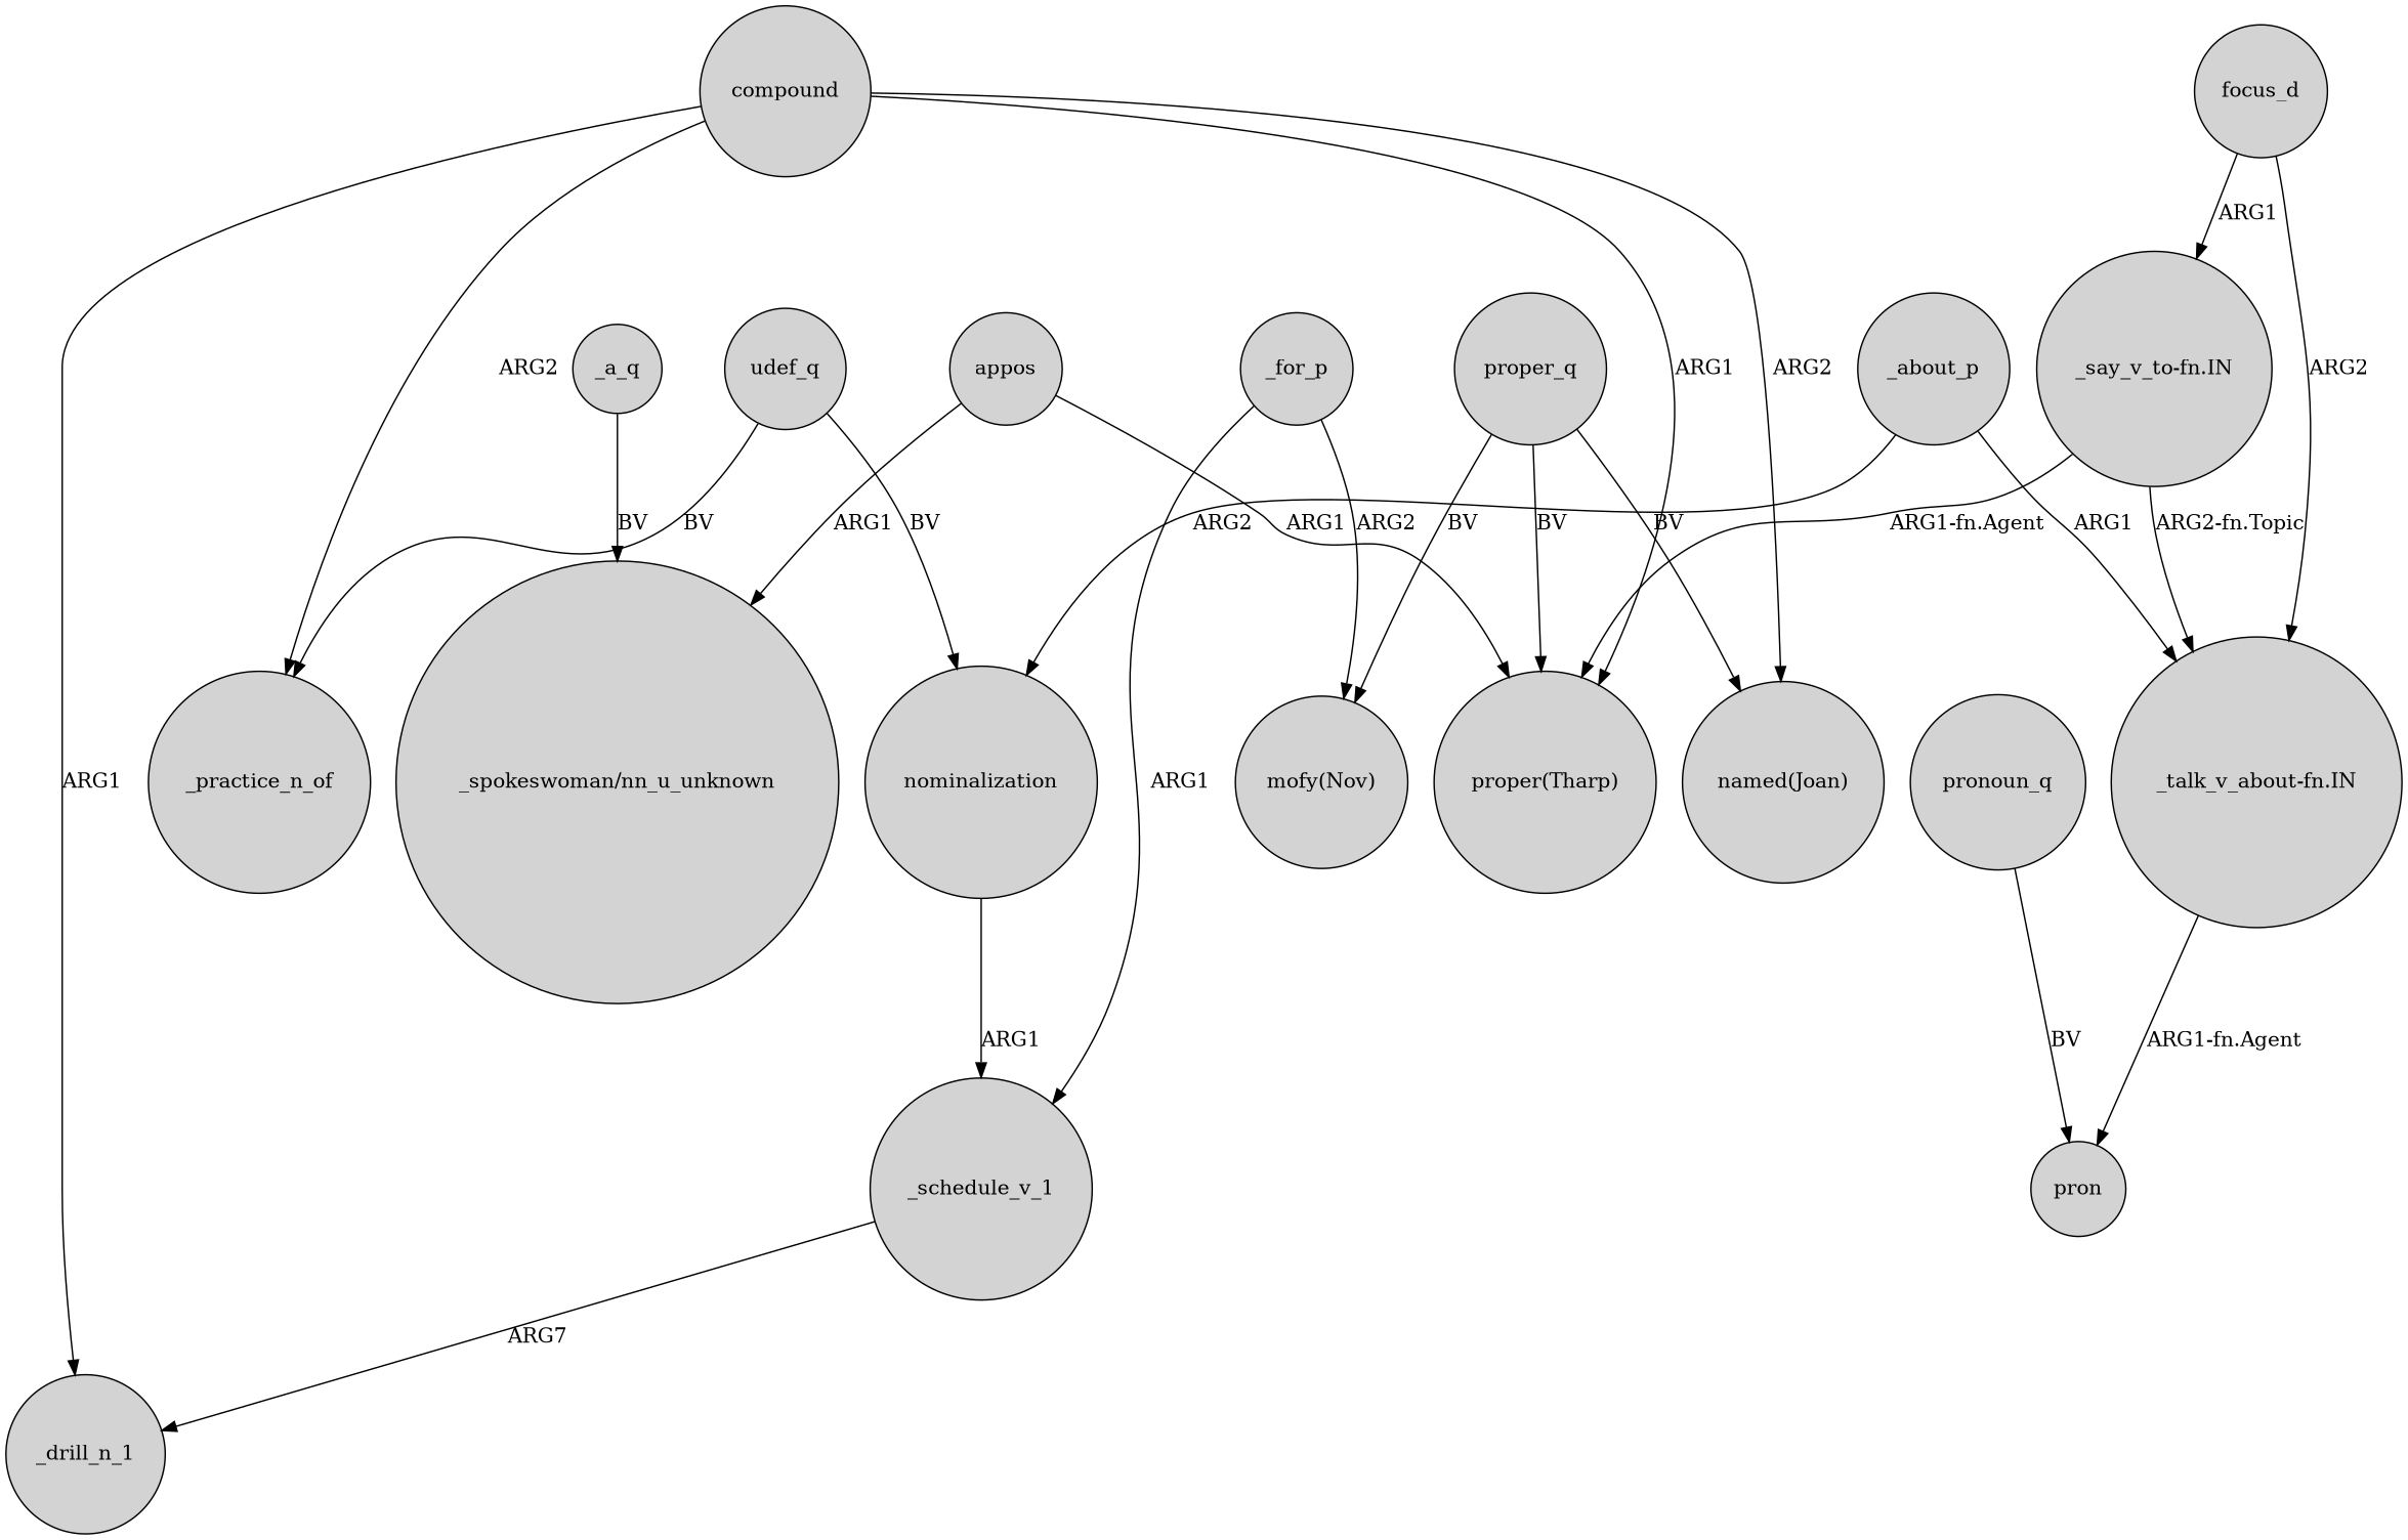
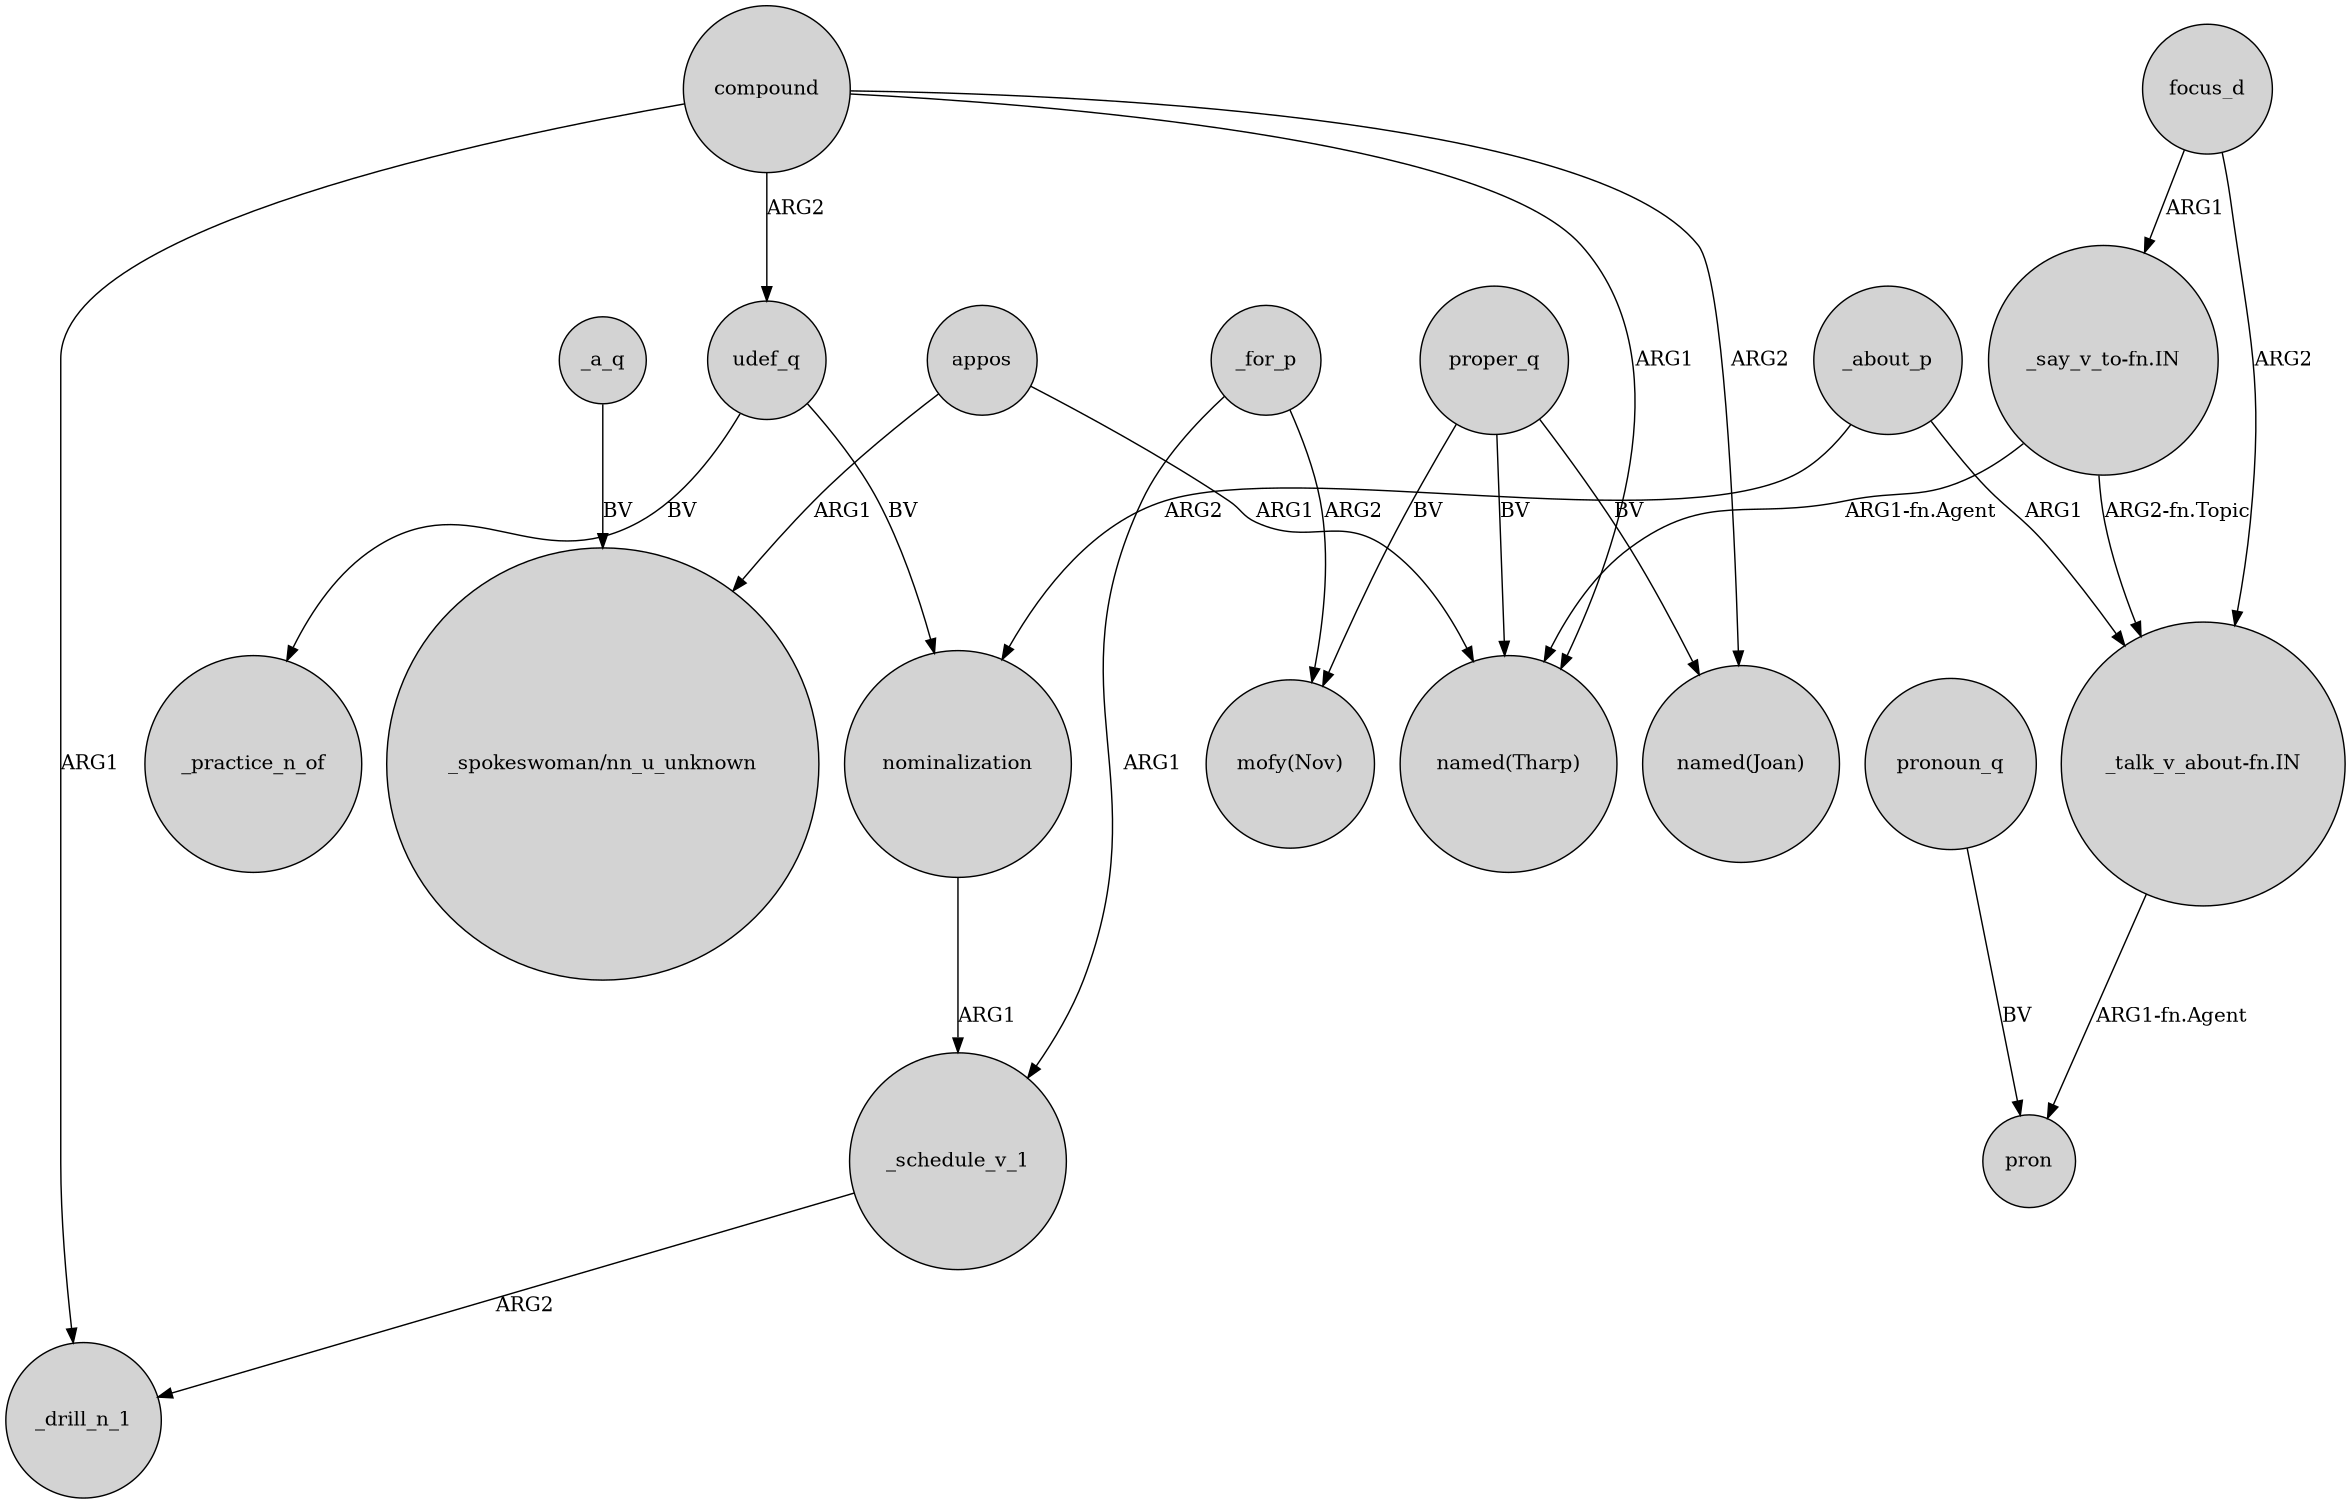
  digraph {
    node [shape=circle style=filled]
    _about_p
    "_talk_v_about-fn.IN"
    nominalization
    pron
    _schedule_v_1
    _drill_n_1
    appos
-   "named(Tharp)" [label="proper(Tharp)"]
+   "named(Tharp)"
    "_spokeswoman/nn_u_unknown"
    proper_q
    "named(Joan)"
    "mofy(Nov)"
    _a_q
    compound
    _practice_n_of
    pronoun_q
    _for_p
    "_say_v_to-fn.IN"
    focus_d
    udef_q
    _about_p -> "_talk_v_about-fn.IN" [label=ARG1]
    _about_p -> nominalization [label=ARG2]
    "_talk_v_about-fn.IN" -> pron [label="ARG1-fn.Agent"]
    nominalization -> _schedule_v_1 [label=ARG1]
-   _schedule_v_1 -> _drill_n_1 [label=ARG7]
+   _schedule_v_1 -> _drill_n_1 [label=ARG2]
    appos -> "named(Tharp)" [label=ARG1]
    appos -> "_spokeswoman/nn_u_unknown" [label=ARG1]
    proper_q -> "named(Tharp)" [label=BV]
    proper_q -> "named(Joan)" [label=BV]
    proper_q -> "mofy(Nov)" [label=BV]
    _a_q -> "_spokeswoman/nn_u_unknown" [label=BV]
    compound -> _drill_n_1 [label=ARG1]
    compound -> "named(Tharp)" [label=ARG1]
    compound -> "named(Joan)" [label=ARG2]
-   compound -> _practice_n_of [label=ARG2]
+   compound -> udef_q [label=ARG2]
    pronoun_q -> pron [label=BV]
    _for_p -> _schedule_v_1 [label=ARG1]
    _for_p -> "mofy(Nov)" [label=ARG2]
    "_say_v_to-fn.IN" -> "_talk_v_about-fn.IN" [label="ARG2-fn.Topic"]
    "_say_v_to-fn.IN" -> "named(Tharp)" [label="ARG1-fn.Agent"]
    focus_d -> "_talk_v_about-fn.IN" [label=ARG2]
    focus_d -> "_say_v_to-fn.IN" [label=ARG1]
    udef_q -> nominalization [label=BV]
    udef_q -> _practice_n_of [label=BV]
  }
